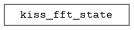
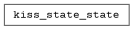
  digraph {
    rankdir=LR
    fontname="Courier Prime"
-   n1 [color=grey40 fillcolor=white fontname="Courier Prime" fontsize=10 height=0.2 label=kiss_fft_state shape=box style=filled width=0.4]
+   n1 [color=grey40 fillcolor=white fontname="Courier Prime" fontsize=10 height=0.2 label=kiss_state_state shape=box style=filled width=0.4]
  }
